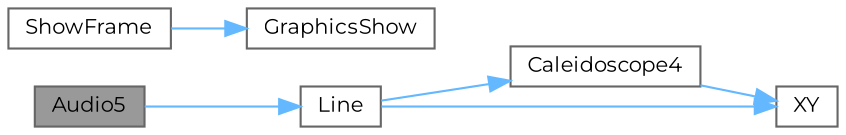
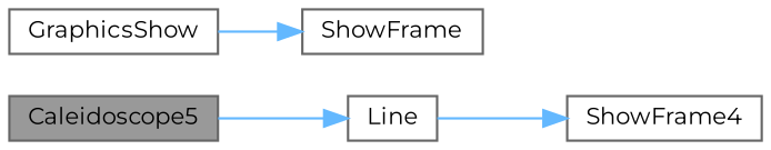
  digraph {
    fontname=Montserrat
    rankdir=LR
    node [color=grey40 fillcolor=white fontname=Montserrat fontsize=10 shape=box style=filled]
    edge [color=steelblue1 fontname=Montserrat fontsize=10 labelfontname=Helvetica labelfontsize=10 style=solid]
-   n1 [color=gray40 fillcolor=grey60 fontcolor=black height=0.2 label=Audio5 width=0.4]
+   n1 [color=gray40 fillcolor=grey60 fontcolor=black height=0.2 label=Caleidoscope5 width=0.4]
    n2 [height=0.2 label=Line width=0.4]
-   n3 [height=0.2 label=Caleidoscope4 width=0.4]
-   n4 [height=0.2 label=XY width=0.4]
+   n3 [height=0.2 label=ShowFrame4 width=0.4]
    n5 [height=0.2 label=ShowFrame width=0.4]
    n6 [height=0.2 label=GraphicsShow width=0.4]
    n1 -> n2
    n2 -> n3
-   n2 -> n4
-   n3 -> n4
-   n5 -> n6
+   n6 -> n5
  }
